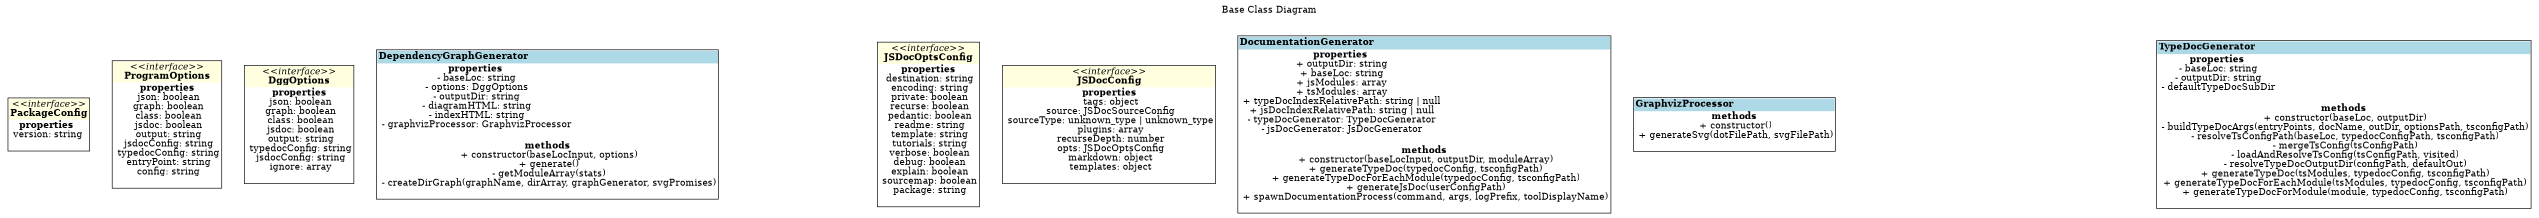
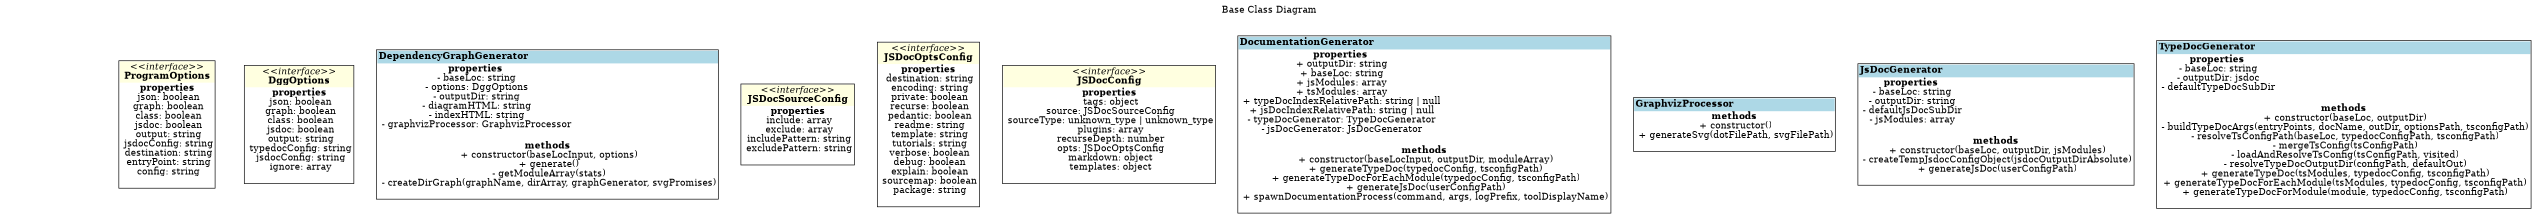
  digraph {
    label="Base Class Diagram"
    labelloc=t
    node [shape=none]
-   n1 [label=<<TABLE cellspacing="0" cellborder="0" align="left"> <TR><TD align="center" bgcolor="lightyellow"><I>&lt;&lt;interface&gt;&gt;</I><BR/><B>PackageConfig</B></TD></TR> <TR><TD align="left"><B>properties</B><BR/> version: string<BR/> </TD></TR> </TABLE>>]
-   n2 [label=<<TABLE cellspacing="0" cellborder="0" align="left"> <TR><TD align="center" bgcolor="lightyellow"><I>&lt;&lt;interface&gt;&gt;</I><BR/><B>ProgramOptions</B></TD></TR> <TR><TD align="left"><B>properties</B><BR/> json: boolean<BR/> graph: boolean<BR/> class: boolean<BR/> jsdoc: boolean<BR/> output: string<BR/> jsdocConfig: string<BR/> typedocConfig: string<BR/> entryPoint: string<BR/> config: string<BR/> </TD></TR> </TABLE>>]
+   n2 [label=<<TABLE cellspacing="0" cellborder="0" align="left"> <TR><TD align="center" bgcolor="lightyellow"><I>&lt;&lt;interface&gt;&gt;</I><BR/><B>ProgramOptions</B></TD></TR> <TR><TD align="left"><B>properties</B><BR/> json: boolean<BR/> graph: boolean<BR/> class: boolean<BR/> jsdoc: boolean<BR/> output: string<BR/> jsdocConfig: string<BR/> destination: string<BR/> entryPoint: string<BR/> config: string<BR/> </TD></TR> </TABLE>>]
    n3 [label=<<TABLE cellspacing="0" cellborder="0" align="left"> <TR><TD align="center" bgcolor="lightyellow"><I>&lt;&lt;interface&gt;&gt;</I><BR/><B>DggOptions</B></TD></TR> <TR><TD align="left"><B>properties</B><BR/> json: boolean<BR/> graph: boolean<BR/> class: boolean<BR/> jsdoc: boolean<BR/> output: string<BR/> typedocConfig: string<BR/> jsdocConfig: string<BR/> ignore: array<BR/> </TD></TR> </TABLE>>]
    n4 [label=<<TABLE cellspacing="0" cellborder="0" align="left"> <TR><TD align="left" bgcolor="lightblue"><B>DependencyGraphGenerator</B></TD></TR> <TR><TD align="left"><B>properties</B><BR/> - baseLoc: string<BR/> - options: DggOptions<BR/> - outputDir: string<BR/> - diagramHTML: string<BR/> - indexHTML: string<BR/> - graphvizProcessor: GraphvizProcessor<BR/> </TD></TR> <TR><TD align="left"><B>methods</B><BR/> + constructor(baseLocInput, options)<BR/> + generate()<BR/> - getModuleArray(stats)<BR/> - createDirGraph(graphName, dirArray, graphGenerator, svgPromises)<BR/> </TD></TR> </TABLE>>]
+   n5 [label=<<TABLE cellspacing="0" cellborder="0" align="left"> <TR><TD align="center" bgcolor="lightyellow"><I>&lt;&lt;interface&gt;&gt;</I><BR/><B>JSDocSourceConfig</B></TD></TR> <TR><TD align="left"><B>properties</B><BR/> include: array<BR/> exclude: array<BR/> includePattern: string<BR/> excludePattern: string<BR/> </TD></TR> </TABLE>>]
    n6 [label=<<TABLE cellspacing="0" cellborder="0" align="left"> <TR><TD align="center" bgcolor="lightyellow"><I>&lt;&lt;interface&gt;&gt;</I><BR/><B>JSDocOptsConfig</B></TD></TR> <TR><TD align="left"><B>properties</B><BR/> destination: string<BR/> encoding: string<BR/> private: boolean<BR/> recurse: boolean<BR/> pedantic: boolean<BR/> readme: string<BR/> template: string<BR/> tutorials: string<BR/> verbose: boolean<BR/> debug: boolean<BR/> explain: boolean<BR/> sourcemap: boolean<BR/> package: string<BR/> </TD></TR> </TABLE>>]
    n7 [label=<<TABLE cellspacing="0" cellborder="0" align="left"> <TR><TD align="center" bgcolor="lightyellow"><I>&lt;&lt;interface&gt;&gt;</I><BR/><B>JSDocConfig</B></TD></TR> <TR><TD align="left"><B>properties</B><BR/> tags: object<BR/> source: JSDocSourceConfig<BR/> sourceType: unknown_type | unknown_type<BR/> plugins: array<BR/> recurseDepth: number<BR/> opts: JSDocOptsConfig<BR/> markdown: object<BR/> templates: object<BR/> </TD></TR> </TABLE>>]
    n8 [label=<<TABLE cellspacing="0" cellborder="0" align="left"> <TR><TD align="left" bgcolor="lightblue"><B>DocumentationGenerator</B></TD></TR> <TR><TD align="left"><B>properties</B><BR/> + outputDir: string<BR/> + baseLoc: string<BR/> + jsModules: array<BR/> + tsModules: array<BR/> + typeDocIndexRelativePath: string | null<BR/> + jsDocIndexRelativePath: string | null<BR/> - typeDocGenerator: TypeDocGenerator<BR/> - jsDocGenerator: JsDocGenerator<BR/> </TD></TR> <TR><TD align="left"><B>methods</B><BR/> + constructor(baseLocInput, outputDir, moduleArray)<BR/> + generateTypeDoc(typedocConfig, tsconfigPath)<BR/> + generateTypeDocForEachModule(typedocConfig, tsconfigPath)<BR/> + generateJsDoc(userConfigPath)<BR/> + spawnDocumentationProcess(command, args, logPrefix, toolDisplayName)<BR/> </TD></TR> </TABLE>>]
    n9 [label=<<TABLE cellspacing="0" cellborder="0" align="left"> <TR><TD align="left" bgcolor="lightblue"><B>GraphvizProcessor</B></TD></TR> <TR><TD align="left"><B>methods</B><BR/> + constructor()<BR/> + generateSvg(dotFilePath, svgFilePath)<BR/> </TD></TR> </TABLE>>]
-   n11 [label=<<TABLE cellspacing="0" cellborder="0" align="left"> <TR><TD align="left" bgcolor="lightblue"><B>TypeDocGenerator</B></TD></TR> <TR><TD align="left"><B>properties</B><BR/> - baseLoc: string<BR/> - outputDir: string<BR/> - defaultTypeDocSubDir<BR/> </TD></TR> <TR><TD align="left"><B>methods</B><BR/> + constructor(baseLoc, outputDir)<BR/> - buildTypeDocArgs(entryPoints, docName, outDir, optionsPath, tsconfigPath)<BR/> - resolveTsConfigPath(baseLoc, typedocConfigPath, tsconfigPath)<BR/> - mergeTsConfig(tsConfigPath)<BR/> - loadAndResolveTsConfig(tsConfigPath, visited)<BR/> - resolveTypeDocOutputDir(configPath, defaultOut)<BR/> + generateTypeDoc(tsModules, typedocConfig, tsconfigPath)<BR/> + generateTypeDocForEachModule(tsModules, typedocConfig, tsconfigPath)<BR/> + generateTypeDocForModule(module, typedocConfig, tsconfigPath)<BR/> </TD></TR> </TABLE>>]
+   n10 [label=<<TABLE cellspacing="0" cellborder="0" align="left"> <TR><TD align="left" bgcolor="lightblue"><B>JsDocGenerator</B></TD></TR> <TR><TD align="left"><B>properties</B><BR/> - baseLoc: string<BR/> - outputDir: string<BR/> - defaultJsDocSubDir<BR/> - jsModules: array<BR/> </TD></TR> <TR><TD align="left"><B>methods</B><BR/> + constructor(baseLoc, outputDir, jsModules)<BR/> - createTempJsdocConfigObject(jsdocOutputDirAbsolute)<BR/> + generateJsDoc(userConfigPath)<BR/> </TD></TR> </TABLE>>]
+   n11 [label=<<TABLE cellspacing="0" cellborder="0" align="left"> <TR><TD align="left" bgcolor="lightblue"><B>TypeDocGenerator</B></TD></TR> <TR><TD align="left"><B>properties</B><BR/> - baseLoc: string<BR/> - outputDir: jsdoc<BR/> - defaultTypeDocSubDir<BR/> </TD></TR> <TR><TD align="left"><B>methods</B><BR/> + constructor(baseLoc, outputDir)<BR/> - buildTypeDocArgs(entryPoints, docName, outDir, optionsPath, tsconfigPath)<BR/> - resolveTsConfigPath(baseLoc, typedocConfigPath, tsconfigPath)<BR/> - mergeTsConfig(tsConfigPath)<BR/> - loadAndResolveTsConfig(tsConfigPath, visited)<BR/> - resolveTypeDocOutputDir(configPath, defaultOut)<BR/> + generateTypeDoc(tsModules, typedocConfig, tsconfigPath)<BR/> + generateTypeDocForEachModule(tsModules, typedocConfig, tsconfigPath)<BR/> + generateTypeDocForModule(module, typedocConfig, tsconfigPath)<BR/> </TD></TR> </TABLE>>]
  }
